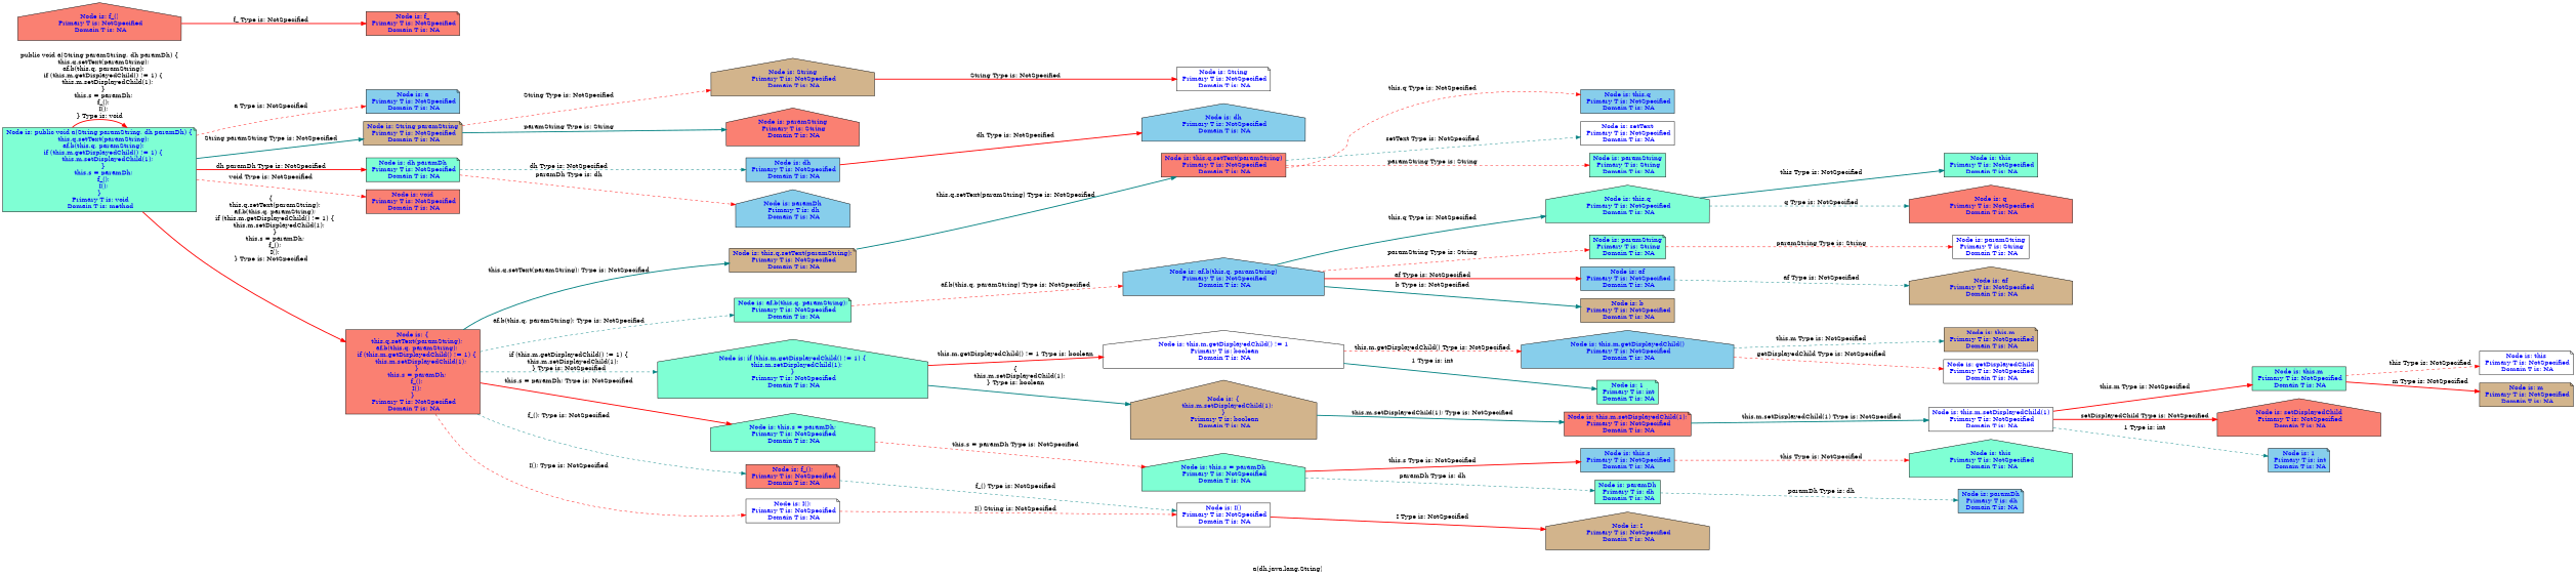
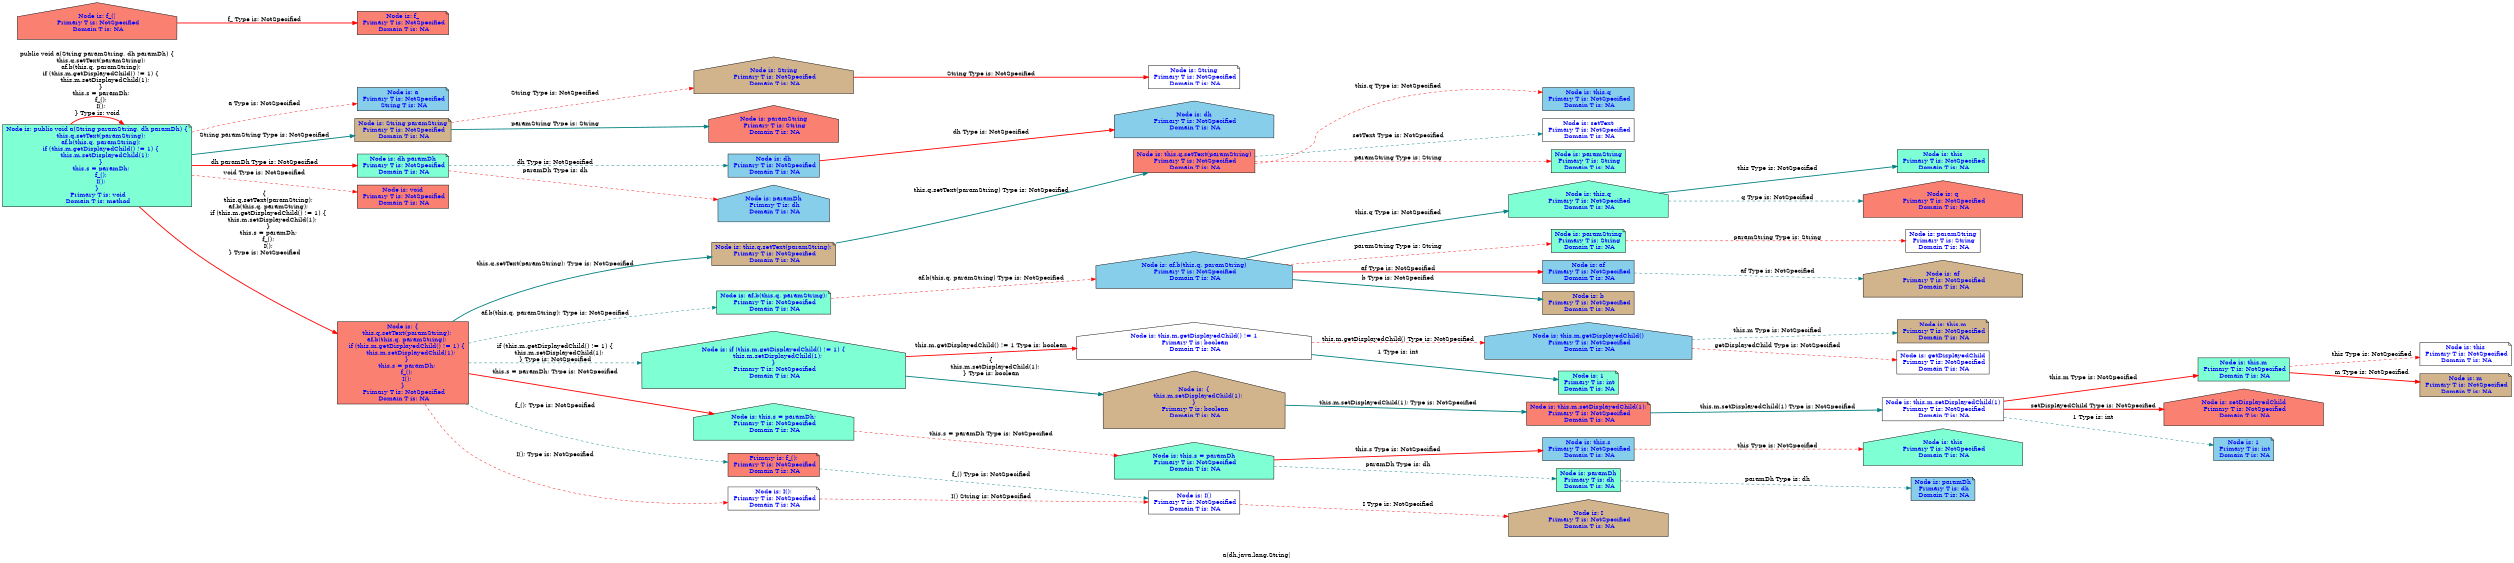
  digraph {
    label="a(dh,java.lang.String)"
    rankdir=LR
    node [fillcolor=aquamarine fontcolor=blue shape=note style=filled]
    edge [color=red style=dashed]
    n1 [label="Node is: public void a(String paramString, dh paramDh) {\n    this.q.setText(paramString);\n    af.b(this.q, paramString);\n    if (this.m.getDisplayedChild() != 1) {\n        this.m.setDisplayedChild(1);\n    }\n    this.s = paramDh;\n    f_();\n    I();\n}\n Primary T is: void\n Domain T is: method"]
-   n2 [fillcolor=skyblue label="Node is: a\n Primary T is: NotSpecified\n Domain T is: NA"]
+   n2 [fillcolor=skyblue label="Node is: a\n Primary T is: NotSpecified\n String T is: NA"]
    n3 [fillcolor=tan label="Node is: String paramString\n Primary T is: NotSpecified\n Domain T is: NA"]
    n4 [label="Node is: dh paramDh\n Primary T is: NotSpecified\n Domain T is: NA"]
    n5 [fillcolor=salmon label="Node is: void\n Primary T is: NotSpecified\n Domain T is: NA" shape=box]
    n6 [fillcolor=salmon label="Node is: {\n    this.q.setText(paramString);\n    af.b(this.q, paramString);\n    if (this.m.getDisplayedChild() != 1) {\n        this.m.setDisplayedChild(1);\n    }\n    this.s = paramDh;\n    f_();\n    I();\n}\n Primary T is: NotSpecified\n Domain T is: NA" shape=box]
    n7 [fillcolor=tan label="Node is: String\n Primary T is: NotSpecified\n Domain T is: NA" shape=house]
    n8 [fillcolor=salmon label="Node is: paramString\n Primary T is: String\n Domain T is: NA" shape=house]
    n9 [fillcolor=skyblue label="Node is: dh\n Primary T is: NotSpecified\n Domain T is: NA" shape=box]
    n10 [fillcolor=skyblue label="Node is: paramDh\n Primary T is: dh\n Domain T is: NA" shape=house]
    n11 [fillcolor=tan label="Node is: this.q.setText(paramString);\n Primary T is: NotSpecified\n Domain T is: NA"]
    n12 [label="Node is: af.b(this.q, paramString);\n Primary T is: NotSpecified\n Domain T is: NA"]
    n13 [label="Node is: if (this.m.getDisplayedChild() != 1) {\n    this.m.setDisplayedChild(1);\n}\n Primary T is: NotSpecified\n Domain T is: NA" shape=house]
    n14 [label="Node is: this.s = paramDh;\n Primary T is: NotSpecified\n Domain T is: NA" shape=house]
-   n15 [fillcolor=salmon label="Node is: f_();\n Primary T is: NotSpecified\n Domain T is: NA"]
+   n15 [fillcolor=salmon label="Primary is: f_();\n Primary T is: NotSpecified\n Domain T is: NA"]
    n16 [fillcolor=white label="Node is: I();\n Primary T is: NotSpecified\n Domain T is: NA"]
    n17 [fillcolor=white label="Node is: String\n Primary T is: NotSpecified\n Domain T is: NA"]
    n18 [fillcolor=skyblue label="Node is: dh\n Primary T is: NotSpecified\n Domain T is: NA" shape=house]
    n19 [fillcolor=salmon label="Node is: this.q.setText(paramString)\n Primary T is: NotSpecified\n Domain T is: NA" shape=box]
    n20 [fillcolor=skyblue label="Node is: af.b(this.q, paramString)\n Primary T is: NotSpecified\n Domain T is: NA" shape=house]
    n21 [fillcolor=white label="Node is: this.m.getDisplayedChild() != 1\n Primary T is: boolean\n Domain T is: NA" shape=house]
    n22 [fillcolor=tan label="Node is: {\n    this.m.setDisplayedChild(1);\n}\n Primary T is: boolean\n Domain T is: NA" shape=house]
    n23 [label="Node is: this.s = paramDh\n Primary T is: NotSpecified\n Domain T is: NA" shape=house]
    n24 [fillcolor=white label="Node is: I()\n Primary T is: NotSpecified\n Domain T is: NA" shape=box]
    n25 [fillcolor=skyblue label="Node is: this.q\n Primary T is: NotSpecified\n Domain T is: NA" shape=box]
    n26 [fillcolor=white label="Node is: setText\n Primary T is: NotSpecified\n Domain T is: NA" shape=box]
    n27 [label="Node is: paramString\n Primary T is: String\n Domain T is: NA" shape=box]
    n28 [label="Node is: this.q\n Primary T is: NotSpecified\n Domain T is: NA" shape=house]
    n29 [label="Node is: this\n Primary T is: NotSpecified\n Domain T is: NA" shape=box]
    n30 [fillcolor=salmon label="Node is: q\n Primary T is: NotSpecified\n Domain T is: NA" shape=house]
    n31 [label="Node is: paramString\n Primary T is: String\n Domain T is: NA"]
    n32 [fillcolor=white label="Node is: paramString\n Primary T is: String\n Domain T is: NA" shape=box]
    n33 [fillcolor=skyblue label="Node is: af\n Primary T is: NotSpecified\n Domain T is: NA" shape=box]
    n34 [fillcolor=tan label="Node is: b\n Primary T is: NotSpecified\n Domain T is: NA" shape=box]
    n35 [fillcolor=tan label="Node is: af\n Primary T is: NotSpecified\n Domain T is: NA" shape=house]
    n36 [fillcolor=skyblue label="Node is: this.m.getDisplayedChild()\n Primary T is: NotSpecified\n Domain T is: NA" shape=house]
    n37 [label="Node is: 1\n Primary T is: int\n Domain T is: NA"]
    n38 [fillcolor=salmon label="Node is: this.m.setDisplayedChild(1);\n Primary T is: NotSpecified\n Domain T is: NA"]
    n39 [fillcolor=tan label="Node is: this.m\n Primary T is: NotSpecified\n Domain T is: NA"]
    n40 [fillcolor=white label="Node is: getDisplayedChild\n Primary T is: NotSpecified\n Domain T is: NA" shape=box]
    n41 [label="Node is: this.m\n Primary T is: NotSpecified\n Domain T is: NA" shape=box]
    n42 [fillcolor=white label="Node is: this\n Primary T is: NotSpecified\n Domain T is: NA"]
    n43 [fillcolor=tan label="Node is: m\n Primary T is: NotSpecified\n Domain T is: NA"]
    n44 [fillcolor=white label="Node is: this.m.setDisplayedChild(1)\n Primary T is: NotSpecified\n Domain T is: NA" shape=box]
    n45 [fillcolor=salmon label="Node is: setDisplayedChild\n Primary T is: NotSpecified\n Domain T is: NA" shape=house]
    n46 [fillcolor=skyblue label="Node is: 1\n Primary T is: int\n Domain T is: NA"]
    n47 [fillcolor=skyblue label="Node is: this.s\n Primary T is: NotSpecified\n Domain T is: NA" shape=box]
    n48 [label="Node is: paramDh\n Primary T is: dh\n Domain T is: NA" shape=box]
    n49 [label="Node is: this\n Primary T is: NotSpecified\n Domain T is: NA" shape=house]
    n50 [fillcolor=skyblue label="Node is: paramDh\n Primary T is: dh\n Domain T is: NA"]
    n51 [fillcolor=salmon label="Node is: f_()\n Primary T is: NotSpecified\n Domain T is: NA" shape=house]
    n52 [fillcolor=salmon label="Node is: f_\n Primary T is: NotSpecified\n Domain T is: NA"]
    n53 [fillcolor=tan label="Node is: I\n Primary T is: NotSpecified\n Domain T is: NA" shape=house]
    subgraph sub_1 {
    }
    n1 -> n1 [label="public void a(String paramString, dh paramDh) {\n    this.q.setText(paramString);\n    af.b(this.q, paramString);\n    if (this.m.getDisplayedChild() != 1) {\n        this.m.setDisplayedChild(1);\n    }\n    this.s = paramDh;\n    f_();\n    I();\n} Type is: void" style=bold]
    n1 -> n2 [label="a Type is: NotSpecified"]
    n1 -> n3 [color=teal label="String paramString Type is: NotSpecified" style=bold]
    n1 -> n4 [label="dh paramDh Type is: NotSpecified" style=bold]
    n1 -> n5 [label="void Type is: NotSpecified"]
    n1 -> n6 [label="{\n    this.q.setText(paramString);\n    af.b(this.q, paramString);\n    if (this.m.getDisplayedChild() != 1) {\n        this.m.setDisplayedChild(1);\n    }\n    this.s = paramDh;\n    f_();\n    I();\n} Type is: NotSpecified" style=bold]
    n3 -> n7 [label="String Type is: NotSpecified"]
    n3 -> n8 [color=teal label="paramString Type is: String" style=bold]
    n4 -> n9 [color=teal label="dh Type is: NotSpecified"]
    n4 -> n10 [label="paramDh Type is: dh"]
    n6 -> n11 [color=teal label="this.q.setText(paramString); Type is: NotSpecified" style=bold]
    n6 -> n12 [color=teal label="af.b(this.q, paramString); Type is: NotSpecified"]
    n6 -> n13 [color=teal label="if (this.m.getDisplayedChild() != 1) {\n    this.m.setDisplayedChild(1);\n} Type is: NotSpecified"]
    n6 -> n14 [label="this.s = paramDh; Type is: NotSpecified" style=bold]
    n6 -> n15 [color=teal label="f_(); Type is: NotSpecified"]
    n6 -> n16 [label="I(); Type is: NotSpecified"]
    n7 -> n17 [label="String Type is: NotSpecified" style=bold]
    n9 -> n18 [label="dh Type is: NotSpecified" style=bold]
    n11 -> n19 [color=teal label="this.q.setText(paramString) Type is: NotSpecified" style=bold]
    n12 -> n20 [label="af.b(this.q, paramString) Type is: NotSpecified"]
    n13 -> n21 [label="this.m.getDisplayedChild() != 1 Type is: boolean" style=bold]
    n13 -> n22 [color=teal label="{\n    this.m.setDisplayedChild(1);\n} Type is: boolean" style=bold]
    n14 -> n23 [label="this.s = paramDh Type is: NotSpecified"]
    n15 -> n24 [color=teal label="f_() Type is: NotSpecified"]
    n16 -> n24 [label="I() String is: NotSpecified"]
    n19 -> n25 [label="this.q Type is: NotSpecified"]
    n19 -> n26 [color=teal label="setText Type is: NotSpecified"]
    n19 -> n27 [label="paramString Type is: String"]
    n20 -> n28 [color=teal label="this.q Type is: NotSpecified" style=bold]
    n20 -> n31 [label="paramString Type is: String"]
    n20 -> n33 [label="af Type is: NotSpecified" style=bold]
    n20 -> n34 [color=teal label="b Type is: NotSpecified" style=bold]
    n21 -> n36 [label="this.m.getDisplayedChild() Type is: NotSpecified"]
    n21 -> n37 [color=teal label="1 Type is: int" style=bold]
    n22 -> n38 [color=teal label="this.m.setDisplayedChild(1); Type is: NotSpecified" style=bold]
    n23 -> n47 [label="this.s Type is: NotSpecified" style=bold]
    n23 -> n48 [color=teal label="paramDh Type is: dh"]
-   n24 -> n53 [label="I Type is: NotSpecified" style=bold]
+   n24 -> n53 [label="I Type is: NotSpecified"]
    n28 -> n29 [color=teal label="this Type is: NotSpecified" style=bold]
    n28 -> n30 [color=teal label="q Type is: NotSpecified"]
    n31 -> n32 [label="paramString Type is: String"]
    n33 -> n35 [color=teal label="af Type is: NotSpecified"]
    n36 -> n39 [color=teal label="this.m Type is: NotSpecified"]
    n36 -> n40 [label="getDisplayedChild Type is: NotSpecified"]
    n38 -> n44 [color=teal label="this.m.setDisplayedChild(1) Type is: NotSpecified" style=bold]
    n41 -> n42 [label="this Type is: NotSpecified"]
    n41 -> n43 [label="m Type is: NotSpecified" style=bold]
    n44 -> n41 [label="this.m Type is: NotSpecified" style=bold]
    n44 -> n45 [label="setDisplayedChild Type is: NotSpecified" style=bold]
    n44 -> n46 [color=teal label="1 Type is: int"]
    n47 -> n49 [label="this Type is: NotSpecified"]
    n48 -> n50 [color=teal label="paramDh Type is: dh"]
    n51 -> n52 [label="f_ Type is: NotSpecified" style=bold]
  }
